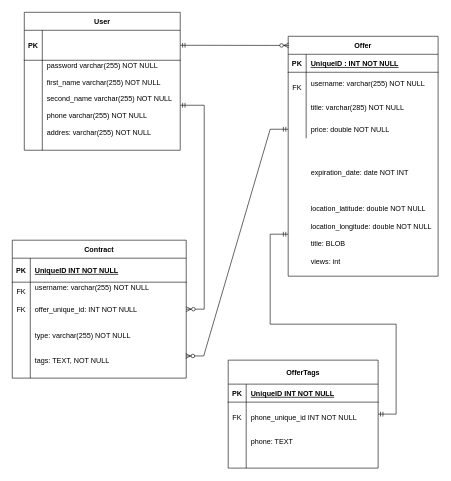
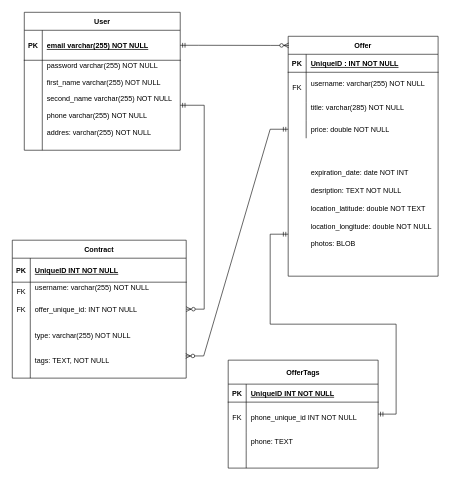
  <mxCell id="0" />
  <mxCell id="1" parent="0" />
  <mxCell id="2" value="User" style="shape=table;startSize=30;container=1;collapsible=1;childLayout=tableLayout;fixedRows=1;rowLines=0;fontStyle=1;align=center;resizeLast=1;" parent="1" vertex="1"><mxGeometry x="40" y="20" width="260" height="230" as="geometry" /></mxCell>
  <mxCell id="3" value="" style="shape=partialRectangle;collapsible=0;dropTarget=0;pointerEvents=0;fillColor=none;points=[[0,0.5],[1,0.5]];portConstraint=eastwest;top=0;left=0;right=0;bottom=1;" parent="2" vertex="1"><mxGeometry y="30" width="260" height="50" as="geometry" /></mxCell>
  <mxCell id="4" value="PK" style="shape=partialRectangle;overflow=hidden;connectable=0;fillColor=none;top=0;left=0;bottom=0;right=0;fontStyle=1;" parent="3" vertex="1"><mxGeometry width="30" height="50" as="geometry"><mxRectangle width="30" height="50" as="alternateBounds" /></mxGeometry></mxCell>
+ <mxCell id="5" value="email varchar(255) NOT NULL " style="shape=partialRectangle;overflow=hidden;connectable=0;fillColor=none;top=0;left=0;bottom=0;right=0;align=left;spacingLeft=6;fontStyle=5;" parent="3" vertex="1"><mxGeometry x="30" width="230" height="50" as="geometry"><mxRectangle width="230" height="50" as="alternateBounds" /></mxGeometry></mxCell>
  <mxCell id="6" value="" style="shape=partialRectangle;collapsible=0;dropTarget=0;pointerEvents=0;fillColor=none;points=[[0,0.5],[1,0.5]];portConstraint=eastwest;top=0;left=0;right=0;bottom=0;" parent="2" vertex="1"><mxGeometry y="80" width="260" height="150" as="geometry" /></mxCell>
  <mxCell id="7" value="" style="shape=partialRectangle;overflow=hidden;connectable=0;fillColor=none;top=0;left=0;bottom=0;right=0;" parent="6" vertex="1"><mxGeometry width="30" height="150" as="geometry"><mxRectangle width="30" height="150" as="alternateBounds" /></mxGeometry></mxCell>
  <mxCell id="8" value="password varchar(255) NOT NULL&#10;&#10;first_name varchar(255) NOT NULL&#10;&#10;second_name varchar(255) NOT NULL&#10;&#10;phone varchar(255) NOT NULL&#10;&#10;addres: varchar(255) NOT NULL&#10;&#10;" style="shape=partialRectangle;overflow=hidden;connectable=0;fillColor=none;top=0;left=0;bottom=0;right=0;align=left;spacingLeft=6;" parent="6" vertex="1"><mxGeometry x="30" width="230" height="150" as="geometry"><mxRectangle width="230" height="150" as="alternateBounds" /></mxGeometry></mxCell>
  <mxCell id="9" value="Contract" style="shape=table;startSize=30;container=1;collapsible=1;childLayout=tableLayout;fixedRows=1;rowLines=0;fontStyle=1;align=center;resizeLast=1;" parent="1" vertex="1"><mxGeometry x="20" y="400" width="290" height="230" as="geometry" /></mxCell>
  <mxCell id="10" value="" style="shape=tableRow;horizontal=0;startSize=0;swimlaneHead=0;swimlaneBody=0;fillColor=none;collapsible=0;dropTarget=0;points=[[0,0.5],[1,0.5]];portConstraint=eastwest;top=0;left=0;right=0;bottom=1;" parent="9" vertex="1"><mxGeometry y="30" width="290" height="40" as="geometry" /></mxCell>
  <mxCell id="11" value="PK" style="shape=partialRectangle;connectable=0;fillColor=none;top=0;left=0;bottom=0;right=0;fontStyle=1;overflow=hidden;" parent="10" vertex="1"><mxGeometry width="30" height="40" as="geometry"><mxRectangle width="30" height="40" as="alternateBounds" /></mxGeometry></mxCell>
  <mxCell id="12" value="UniqueID INT NOT NULL" style="shape=partialRectangle;connectable=0;fillColor=none;top=0;left=0;bottom=0;right=0;align=left;spacingLeft=6;fontStyle=5;overflow=hidden;" parent="10" vertex="1"><mxGeometry x="30" width="260" height="40" as="geometry"><mxRectangle width="260" height="40" as="alternateBounds" /></mxGeometry></mxCell>
  <mxCell id="13" value="" style="shape=tableRow;horizontal=0;startSize=0;swimlaneHead=0;swimlaneBody=0;fillColor=none;collapsible=0;dropTarget=0;points=[[0,0.5],[1,0.5]];portConstraint=eastwest;top=0;left=0;right=0;bottom=0;" parent="9" vertex="1"><mxGeometry y="70" width="290" height="30" as="geometry" /></mxCell>
  <mxCell id="14" value="FK" style="shape=partialRectangle;connectable=0;fillColor=none;top=0;left=0;bottom=0;right=0;editable=1;overflow=hidden;" parent="13" vertex="1"><mxGeometry width="30" height="30" as="geometry"><mxRectangle width="30" height="30" as="alternateBounds" /></mxGeometry></mxCell>
  <mxCell id="15" value="username: varchar(255) NOT NULL&#10;" style="shape=partialRectangle;connectable=0;fillColor=none;top=0;left=0;bottom=0;right=0;align=left;spacingLeft=6;overflow=hidden;" parent="13" vertex="1"><mxGeometry x="30" width="260" height="30" as="geometry"><mxRectangle width="260" height="30" as="alternateBounds" /></mxGeometry></mxCell>
  <mxCell id="16" value="" style="shape=tableRow;horizontal=0;startSize=0;swimlaneHead=0;swimlaneBody=0;fillColor=none;collapsible=0;dropTarget=0;points=[[0,0.5],[1,0.5]];portConstraint=eastwest;top=0;left=0;right=0;bottom=0;" parent="9" vertex="1"><mxGeometry y="100" width="290" height="30" as="geometry" /></mxCell>
  <mxCell id="17" value="FK" style="shape=partialRectangle;connectable=0;fillColor=none;top=0;left=0;bottom=0;right=0;editable=1;overflow=hidden;" parent="16" vertex="1"><mxGeometry width="30" height="30" as="geometry"><mxRectangle width="30" height="30" as="alternateBounds" /></mxGeometry></mxCell>
  <mxCell id="18" value="offer_unique_id: INT NOT NULL" style="shape=partialRectangle;connectable=0;fillColor=none;top=0;left=0;bottom=0;right=0;align=left;spacingLeft=6;overflow=hidden;" parent="16" vertex="1"><mxGeometry x="30" width="260" height="30" as="geometry"><mxRectangle width="260" height="30" as="alternateBounds" /></mxGeometry></mxCell>
  <mxCell id="19" value="" style="shape=tableRow;horizontal=0;startSize=0;swimlaneHead=0;swimlaneBody=0;fillColor=none;collapsible=0;dropTarget=0;points=[[0,0.5],[1,0.5]];portConstraint=eastwest;top=0;left=0;right=0;bottom=0;" parent="9" vertex="1"><mxGeometry y="130" width="290" height="100" as="geometry" /></mxCell>
  <mxCell id="20" value="" style="shape=partialRectangle;connectable=0;fillColor=none;top=0;left=0;bottom=0;right=0;editable=1;overflow=hidden;" parent="19" vertex="1"><mxGeometry width="30" height="100" as="geometry"><mxRectangle width="30" height="100" as="alternateBounds" /></mxGeometry></mxCell>
  <mxCell id="21" value="type: varchar(255) NOT NULL&#10;&#10;&#10;tags: TEXT, NOT NULL " style="shape=partialRectangle;connectable=0;fillColor=none;top=0;left=0;bottom=0;right=0;align=left;spacingLeft=6;overflow=hidden;" parent="19" vertex="1"><mxGeometry x="30" width="260" height="100" as="geometry"><mxRectangle width="260" height="100" as="alternateBounds" /></mxGeometry></mxCell>
  <mxCell id="22" value="OfferTags" style="shape=table;startSize=40;container=1;collapsible=1;childLayout=tableLayout;fixedRows=1;rowLines=0;fontStyle=1;align=center;resizeLast=1;" parent="1" vertex="1"><mxGeometry x="380" y="600" width="250" height="180" as="geometry" /></mxCell>
  <mxCell id="23" value="" style="shape=tableRow;horizontal=0;startSize=0;swimlaneHead=0;swimlaneBody=0;fillColor=none;collapsible=0;dropTarget=0;points=[[0,0.5],[1,0.5]];portConstraint=eastwest;top=0;left=0;right=0;bottom=1;" parent="22" vertex="1"><mxGeometry y="40" width="250" height="30" as="geometry" /></mxCell>
  <mxCell id="24" value="PK" style="shape=partialRectangle;connectable=0;fillColor=none;top=0;left=0;bottom=0;right=0;fontStyle=1;overflow=hidden;" parent="23" vertex="1"><mxGeometry width="30" height="30" as="geometry"><mxRectangle width="30" height="30" as="alternateBounds" /></mxGeometry></mxCell>
  <mxCell id="25" value="UniqueID INT NOT NULL" style="shape=partialRectangle;connectable=0;fillColor=none;top=0;left=0;bottom=0;right=0;align=left;spacingLeft=6;fontStyle=5;overflow=hidden;" parent="23" vertex="1"><mxGeometry x="30" width="220" height="30" as="geometry"><mxRectangle width="220" height="30" as="alternateBounds" /></mxGeometry></mxCell>
  <mxCell id="26" value="" style="shape=tableRow;horizontal=0;startSize=0;swimlaneHead=0;swimlaneBody=0;fillColor=none;collapsible=0;dropTarget=0;points=[[0,0.5],[1,0.5]];portConstraint=eastwest;top=0;left=0;right=0;bottom=0;" parent="22" vertex="1"><mxGeometry y="70" width="250" height="50" as="geometry" /></mxCell>
  <mxCell id="27" value="FK" style="shape=partialRectangle;connectable=0;fillColor=none;top=0;left=0;bottom=0;right=0;editable=1;overflow=hidden;" parent="26" vertex="1"><mxGeometry width="30" height="50" as="geometry"><mxRectangle width="30" height="50" as="alternateBounds" /></mxGeometry></mxCell>
  <mxCell id="28" value="phone_unique_id INT NOT NULL" style="shape=partialRectangle;connectable=0;fillColor=none;top=0;left=0;bottom=0;right=0;align=left;spacingLeft=6;overflow=hidden;" parent="26" vertex="1"><mxGeometry x="30" width="220" height="50" as="geometry"><mxRectangle width="220" height="50" as="alternateBounds" /></mxGeometry></mxCell>
  <mxCell id="29" value="" style="shape=tableRow;horizontal=0;startSize=0;swimlaneHead=0;swimlaneBody=0;fillColor=none;collapsible=0;dropTarget=0;points=[[0,0.5],[1,0.5]];portConstraint=eastwest;top=0;left=0;right=0;bottom=0;" parent="22" vertex="1"><mxGeometry y="120" width="250" height="30" as="geometry" /></mxCell>
  <mxCell id="30" value="" style="shape=partialRectangle;connectable=0;fillColor=none;top=0;left=0;bottom=0;right=0;editable=1;overflow=hidden;" parent="29" vertex="1"><mxGeometry width="30" height="30" as="geometry"><mxRectangle width="30" height="30" as="alternateBounds" /></mxGeometry></mxCell>
  <mxCell id="31" value="phone: TEXT" style="shape=partialRectangle;connectable=0;fillColor=none;top=0;left=0;bottom=0;right=0;align=left;spacingLeft=6;overflow=hidden;" parent="29" vertex="1"><mxGeometry x="30" width="220" height="30" as="geometry"><mxRectangle width="220" height="30" as="alternateBounds" /></mxGeometry></mxCell>
  <mxCell id="32" value="" style="shape=tableRow;horizontal=0;startSize=0;swimlaneHead=0;swimlaneBody=0;fillColor=none;collapsible=0;dropTarget=0;points=[[0,0.5],[1,0.5]];portConstraint=eastwest;top=0;left=0;right=0;bottom=0;" parent="22" vertex="1"><mxGeometry y="150" width="250" height="30" as="geometry" /></mxCell>
  <mxCell id="33" value="" style="shape=partialRectangle;connectable=0;fillColor=none;top=0;left=0;bottom=0;right=0;editable=1;overflow=hidden;" parent="32" vertex="1"><mxGeometry width="30" height="30" as="geometry"><mxRectangle width="30" height="30" as="alternateBounds" /></mxGeometry></mxCell>
  <mxCell id="34" value="" style="shape=partialRectangle;connectable=0;fillColor=none;top=0;left=0;bottom=0;right=0;align=left;spacingLeft=6;overflow=hidden;" parent="32" vertex="1"><mxGeometry x="30" width="220" height="30" as="geometry"><mxRectangle width="220" height="30" as="alternateBounds" /></mxGeometry></mxCell>
  <mxCell id="35" value="" style="group" parent="1" vertex="1" connectable="0"><mxGeometry x="480" y="50" width="250" height="400" as="geometry" /></mxCell>
  <mxCell id="36" value="Offer" style="shape=table;startSize=30;container=1;collapsible=1;childLayout=tableLayout;fixedRows=1;rowLines=0;fontStyle=1;align=center;resizeLast=1;" parent="35" vertex="1"><mxGeometry y="10" width="250" height="400" as="geometry" /></mxCell>
  <mxCell id="37" value="" style="shape=tableRow;horizontal=0;startSize=0;swimlaneHead=0;swimlaneBody=0;fillColor=none;collapsible=0;dropTarget=0;points=[[0,0.5],[1,0.5]];portConstraint=eastwest;top=0;left=0;right=0;bottom=1;" parent="36" vertex="1"><mxGeometry y="30" width="250" height="30" as="geometry" /></mxCell>
  <mxCell id="38" value="PK" style="shape=partialRectangle;connectable=0;fillColor=none;top=0;left=0;bottom=0;right=0;fontStyle=1;overflow=hidden;" parent="37" vertex="1"><mxGeometry width="30" height="30" as="geometry"><mxRectangle width="30" height="30" as="alternateBounds" /></mxGeometry></mxCell>
  <mxCell id="39" value="UniqueID : INT NOT NULL" style="shape=partialRectangle;connectable=0;fillColor=none;top=0;left=0;bottom=0;right=0;align=left;spacingLeft=6;fontStyle=5;overflow=hidden;" parent="37" vertex="1"><mxGeometry x="30" width="220" height="30" as="geometry"><mxRectangle width="220" height="30" as="alternateBounds" /></mxGeometry></mxCell>
  <mxCell id="40" value="" style="shape=tableRow;horizontal=0;startSize=0;swimlaneHead=0;swimlaneBody=0;fillColor=none;collapsible=0;dropTarget=0;points=[[0,0.5],[1,0.5]];portConstraint=eastwest;top=0;left=0;right=0;bottom=0;" parent="36" vertex="1"><mxGeometry y="60" width="250" height="50" as="geometry" /></mxCell>
  <mxCell id="41" value="FK" style="shape=partialRectangle;connectable=0;fillColor=none;top=0;left=0;bottom=0;right=0;editable=1;overflow=hidden;" parent="40" vertex="1"><mxGeometry width="30" height="50" as="geometry"><mxRectangle width="30" height="50" as="alternateBounds" /></mxGeometry></mxCell>
  <mxCell id="42" value="username: varchar(255) NOT NULL&#10;" style="shape=partialRectangle;connectable=0;fillColor=none;top=0;left=0;bottom=0;right=0;align=left;spacingLeft=6;overflow=hidden;" parent="40" vertex="1"><mxGeometry x="30" width="220" height="50" as="geometry"><mxRectangle width="220" height="50" as="alternateBounds" /></mxGeometry></mxCell>
  <mxCell id="43" value="" style="shape=tableRow;horizontal=0;startSize=0;swimlaneHead=0;swimlaneBody=0;fillColor=none;collapsible=0;dropTarget=0;points=[[0,0.5],[1,0.5]];portConstraint=eastwest;top=0;left=0;right=0;bottom=0;" parent="36" vertex="1"><mxGeometry y="110" width="250" height="30" as="geometry" /></mxCell>
  <mxCell id="44" value="" style="shape=partialRectangle;connectable=0;fillColor=none;top=0;left=0;bottom=0;right=0;editable=1;overflow=hidden;" parent="43" vertex="1"><mxGeometry width="30" height="30" as="geometry"><mxRectangle width="30" height="30" as="alternateBounds" /></mxGeometry></mxCell>
  <mxCell id="45" value="title: varchar(285) NOT NULL&#10;" style="shape=partialRectangle;connectable=0;fillColor=none;top=0;left=0;bottom=0;right=0;align=left;spacingLeft=6;overflow=hidden;" parent="43" vertex="1"><mxGeometry x="30" width="220" height="30" as="geometry"><mxRectangle width="220" height="30" as="alternateBounds" /></mxGeometry></mxCell>
  <mxCell id="46" value="" style="shape=tableRow;horizontal=0;startSize=0;swimlaneHead=0;swimlaneBody=0;fillColor=none;collapsible=0;dropTarget=0;points=[[0,0.5],[1,0.5]];portConstraint=eastwest;top=0;left=0;right=0;bottom=0;" parent="36" vertex="1"><mxGeometry y="140" width="250" height="30" as="geometry" /></mxCell>
  <mxCell id="47" value="" style="shape=partialRectangle;connectable=0;fillColor=none;top=0;left=0;bottom=0;right=0;editable=1;overflow=hidden;" parent="46" vertex="1"><mxGeometry width="30" height="30" as="geometry"><mxRectangle width="30" height="30" as="alternateBounds" /></mxGeometry></mxCell>
  <mxCell id="48" value="price: double NOT NULL" style="shape=partialRectangle;connectable=0;fillColor=none;top=0;left=0;bottom=0;right=0;align=left;spacingLeft=6;overflow=hidden;" parent="46" vertex="1"><mxGeometry x="30" width="220" height="30" as="geometry"><mxRectangle width="220" height="30" as="alternateBounds" /></mxGeometry></mxCell>
  <mxCell id="49" value="" style="group" parent="35" vertex="1" connectable="0"><mxGeometry x="30" y="192.5" width="220" height="207.5" as="geometry" /></mxCell>
  <mxCell id="50" value="expiration_date: date NOT INT" style="shape=partialRectangle;connectable=0;fillColor=none;top=0;left=0;bottom=0;right=0;align=left;spacingLeft=6;overflow=hidden;" parent="49" vertex="1"><mxGeometry y="30" width="220" height="30" as="geometry"><mxRectangle width="220" height="30" as="alternateBounds" /></mxGeometry></mxCell>
- <mxCell id="52" value="location_latitude: double NOT NULL" style="shape=partialRectangle;connectable=0;fillColor=none;top=0;left=0;bottom=0;right=0;align=left;spacingLeft=6;overflow=hidden;" parent="49" vertex="1"><mxGeometry y="90" width="220" height="30" as="geometry"><mxRectangle width="220" height="30" as="alternateBounds" /></mxGeometry></mxCell>
+ <mxCell id="51" value="desription: TEXT NOT NULL" style="shape=partialRectangle;connectable=0;fillColor=none;top=0;left=0;bottom=0;right=0;align=left;spacingLeft=6;overflow=hidden;" parent="49" vertex="1"><mxGeometry y="60" width="220" height="30" as="geometry"><mxRectangle width="220" height="30" as="alternateBounds" /></mxGeometry></mxCell>
+ <mxCell id="52" value="location_latitude: double NOT TEXT" style="shape=partialRectangle;connectable=0;fillColor=none;top=0;left=0;bottom=0;right=0;align=left;spacingLeft=6;overflow=hidden;" parent="49" vertex="1"><mxGeometry y="90" width="220" height="30" as="geometry"><mxRectangle width="220" height="30" as="alternateBounds" /></mxGeometry></mxCell>
  <mxCell id="53" value="location_longitude: double NOT NULL" style="shape=partialRectangle;connectable=0;fillColor=none;top=0;left=0;bottom=0;right=0;align=left;spacingLeft=6;overflow=hidden;" parent="49" vertex="1"><mxGeometry y="120" width="220" height="30" as="geometry"><mxRectangle width="220" height="30" as="alternateBounds" /></mxGeometry></mxCell>
- <mxCell id="54" value="title: BLOB " style="shape=partialRectangle;connectable=0;fillColor=none;top=0;left=0;bottom=0;right=0;align=left;spacingLeft=6;overflow=hidden;" parent="49" vertex="1"><mxGeometry y="147.5" width="220" height="30" as="geometry"><mxRectangle width="220" height="30" as="alternateBounds" /></mxGeometry></mxCell>
- <mxCell id="55" value="views: int" style="shape=partialRectangle;connectable=0;fillColor=none;top=0;left=0;bottom=0;right=0;align=left;spacingLeft=6;overflow=hidden;" parent="49" vertex="1"><mxGeometry y="177.5" width="220" height="30" as="geometry"><mxRectangle width="220" height="30" as="alternateBounds" /></mxGeometry></mxCell>
+ <mxCell id="54" value="photos: BLOB " style="shape=partialRectangle;connectable=0;fillColor=none;top=0;left=0;bottom=0;right=0;align=left;spacingLeft=6;overflow=hidden;" parent="49" vertex="1"><mxGeometry y="147.5" width="220" height="30" as="geometry"><mxRectangle width="220" height="30" as="alternateBounds" /></mxGeometry></mxCell>
  <mxCell id="56" value="" style="edgeStyle=entityRelationEdgeStyle;fontSize=12;html=1;endArrow=ERzeroToMany;startArrow=ERmandOne;rounded=0;entryX=0.004;entryY=0.038;entryDx=0;entryDy=0;entryPerimeter=0;exitX=1;exitY=0.5;exitDx=0;exitDy=0;" parent="1" source="3" target="36" edge="1"><mxGeometry width="100" height="100" relative="1" as="geometry"><mxPoint x="290" y="400" as="sourcePoint" /><mxPoint x="390" y="300" as="targetPoint" /></mxGeometry></mxCell>
  <mxCell id="57" value="" style="edgeStyle=entityRelationEdgeStyle;fontSize=12;html=1;endArrow=ERmandOne;startArrow=ERmandOne;rounded=0;" parent="1" source="22" edge="1"><mxGeometry width="100" height="100" relative="1" as="geometry"><mxPoint x="440" y="630" as="sourcePoint" /><mxPoint x="480" y="390" as="targetPoint" /></mxGeometry></mxCell>
  <mxCell id="58" value="" style="edgeStyle=entityRelationEdgeStyle;fontSize=12;html=1;endArrow=ERzeroToMany;startArrow=ERmandOne;rounded=0;exitX=0;exitY=0.5;exitDx=0;exitDy=0;entryX=0.997;entryY=0.63;entryDx=0;entryDy=0;entryPerimeter=0;" parent="1" source="46" target="19" edge="1"><mxGeometry width="100" height="100" relative="1" as="geometry"><mxPoint x="310" y="185" as="sourcePoint" /><mxPoint x="330" y="594" as="targetPoint" /></mxGeometry></mxCell>
  <mxCell id="59" value="" style="edgeStyle=entityRelationEdgeStyle;fontSize=12;html=1;endArrow=ERzeroToMany;startArrow=ERmandOne;rounded=0;exitX=1;exitY=0.5;exitDx=0;exitDy=0;" parent="1" source="6" target="9" edge="1"><mxGeometry width="100" height="100" relative="1" as="geometry"><mxPoint x="270" y="370" as="sourcePoint" /><mxPoint x="330" y="420" as="targetPoint" /></mxGeometry></mxCell>
